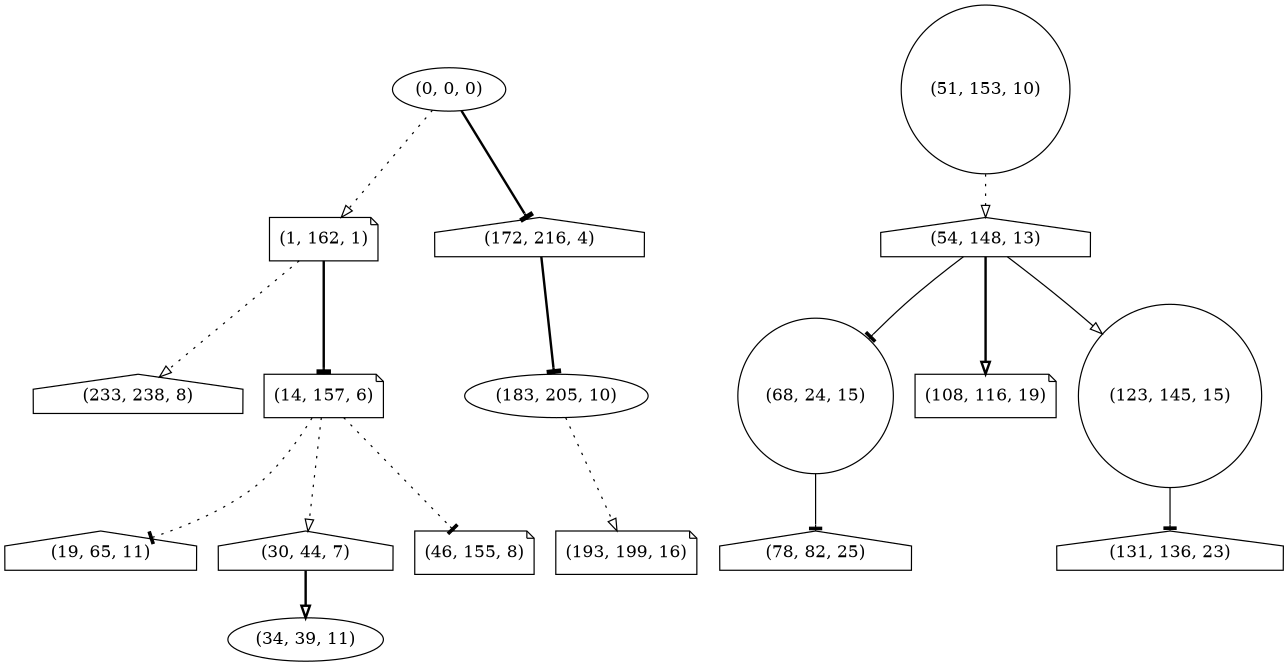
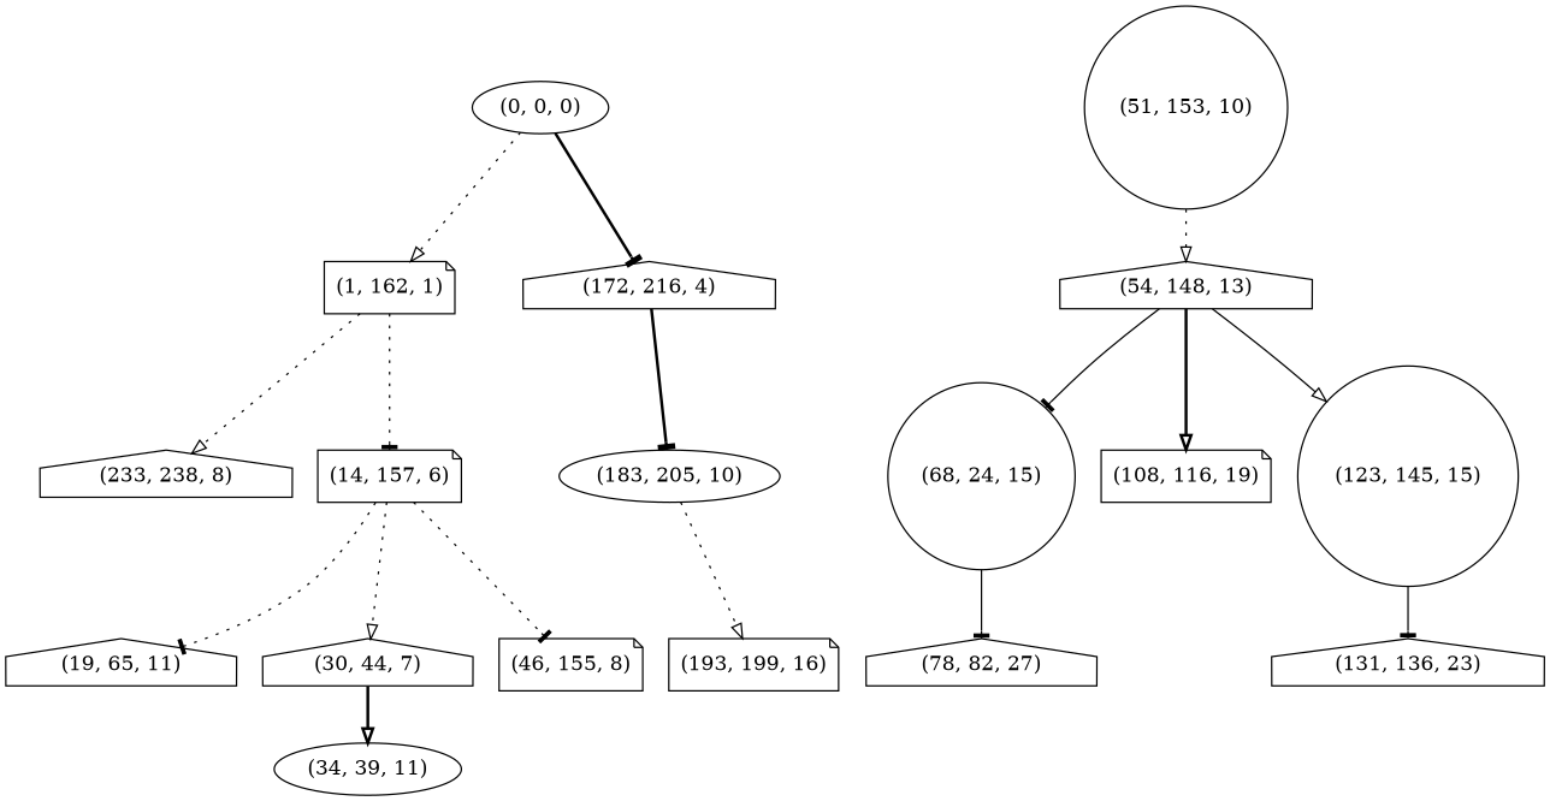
  digraph {
    node [shape=house]
    edge [arrowhead=onormal style=dotted]
    "(0, 0, 0)" [shape=ellipse]
    "(1, 162, 1)" [shape=note]
    "(172, 216, 4)"
    "(233, 238, 8)"
    "(14, 157, 6)" [shape=note]
    "(183, 205, 10)" [shape=ellipse]
    n7 [label="(19, 65, 11)"]
    "(30, 44, 7)"
    "(46, 155, 8)" [shape=note]
    "(34, 39, 11)" [shape=ellipse]
    "(51, 153, 10)" [shape=circle]
    "(54, 148, 13)"
    n13 [label="(68, 24, 15)" shape=circle]
    "(108, 116, 19)" [shape=note]
    "(123, 145, 15)" [shape=circle]
-   "(78, 82, 25)"
+   "(78, 82, 25)" [label="(78, 82, 27)"]
    "(131, 136, 23)"
    "(193, 199, 16)" [shape=note]
    "(0, 0, 0)" -> "(1, 162, 1)"
    "(0, 0, 0)" -> "(172, 216, 4)" [arrowhead=tee style=bold]
    "(1, 162, 1)" -> "(233, 238, 8)"
-   "(1, 162, 1)" -> "(14, 157, 6)" [arrowhead=tee style=bold]
+   "(1, 162, 1)" -> "(14, 157, 6)" [arrowhead=tee]
    "(172, 216, 4)" -> "(183, 205, 10)" [arrowhead=tee style=bold]
    "(14, 157, 6)" -> n7 [arrowhead=tee]
    "(14, 157, 6)" -> "(30, 44, 7)"
    "(14, 157, 6)" -> "(46, 155, 8)" [arrowhead=tee]
    "(183, 205, 10)" -> "(193, 199, 16)"
    "(30, 44, 7)" -> "(34, 39, 11)" [style=bold]
    "(51, 153, 10)" -> "(54, 148, 13)"
    "(54, 148, 13)" -> n13 [arrowhead=tee style=solid]
    "(54, 148, 13)" -> "(108, 116, 19)" [style=bold]
    "(54, 148, 13)" -> "(123, 145, 15)" [style=solid]
    n13 -> "(78, 82, 25)" [arrowhead=tee style=solid]
    "(123, 145, 15)" -> "(131, 136, 23)" [arrowhead=tee style=solid]
  }
